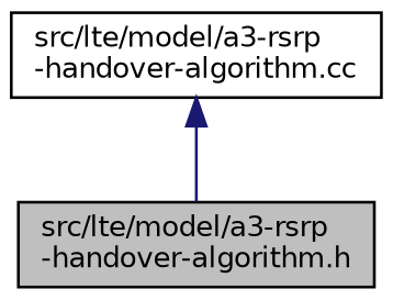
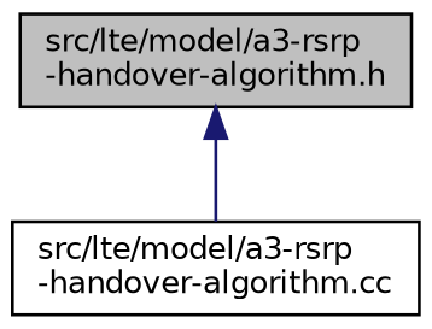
  digraph {
    node [color=black fontname=Helvetica fontsize=10 shape=record style=filled]
    n1 [fillcolor=grey75 fontcolor=black height=0.2 label="src/lte/model/a3-rsrp\l-handover-algorithm.h" width=0.4]
    n2 [fillcolor=white height=0.2 label="src/lte/model/a3-rsrp\l-handover-algorithm.cc" width=0.4]
-   n2 -> n1 [color=midnightblue dir=back fontname=Helvetica fontsize=10 labelfontname=Helvetica labelfontsize=10 style=solid]
+   n1 -> n2 [color=midnightblue dir=back fontname=Helvetica fontsize=10 labelfontname=Helvetica labelfontsize=10 style=solid]
  }
